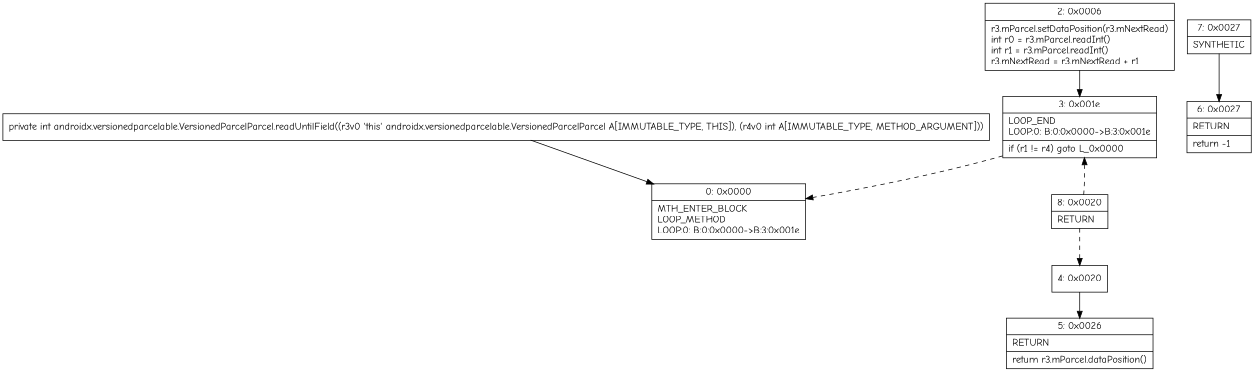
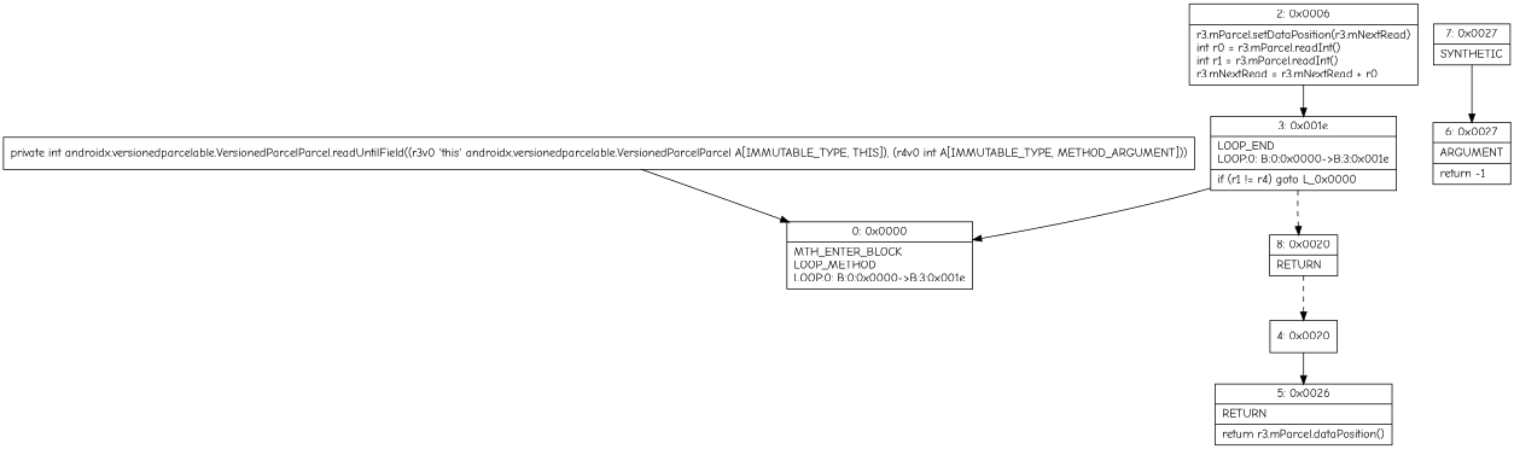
  digraph {
    fontname="Comic Neue"
    node [fontname="Comic Neue" shape=record]
    edge [fontname="Comic Neue"]
    n1 [label="{0\:\ 0x0000|MTH_ENTER_BLOCK\lLOOP_METHOD\lLOOP:0: B:0:0x0000\-\>B:3:0x001e\l}"]
-   n2 [label="{2\:\ 0x0006|r3.mParcel.setDataPosition(r3.mNextRead)\lint r0 = r3.mParcel.readInt()\lint r1 = r3.mParcel.readInt()\lr3.mNextRead = r3.mNextRead + r1\l}"]
+   n2 [label="{2\:\ 0x0006|r3.mParcel.setDataPosition(r3.mNextRead)\lint r0 = r3.mParcel.readInt()\lint r1 = r3.mParcel.readInt()\lr3.mNextRead = r3.mNextRead + r0\l}"]
    n3 [label="{3\:\ 0x001e|LOOP_END\lLOOP:0: B:0:0x0000\-\>B:3:0x001e\l|if (r1 != r4) goto L_0x0000\l}"]
    n4 [label="{7\:\ 0x0027|SYNTHETIC\l}"]
-   n5 [label="{6\:\ 0x0027|RETURN\l|return \-1\l}"]
+   n5 [label="{6\:\ 0x0027|ARGUMENT\l|return \-1\l}"]
    n6 [label="{8\:\ 0x0020|RETURN\l}"]
    n7 [label="{4\:\ 0x0020}"]
    n8 [label="{5\:\ 0x0026|RETURN\l|return r3.mParcel.dataPosition()\l}"]
    n9 [label="{private int androidx.versionedparcelable.VersionedParcelParcel.readUntilField((r3v0 'this' androidx.versionedparcelable.VersionedParcelParcel A[IMMUTABLE_TYPE, THIS]), (r4v0 int A[IMMUTABLE_TYPE, METHOD_ARGUMENT])) }"]
    n2 -> n3
-   n3 -> n1 [style=dashed]
-   n6 -> n3 [style=dashed]
+   n3 -> n1
+   n3 -> n6 [style=dashed]
    n4 -> n5
    n6 -> n7 [style=dashed]
    n7 -> n8
    n9 -> n1
  }
